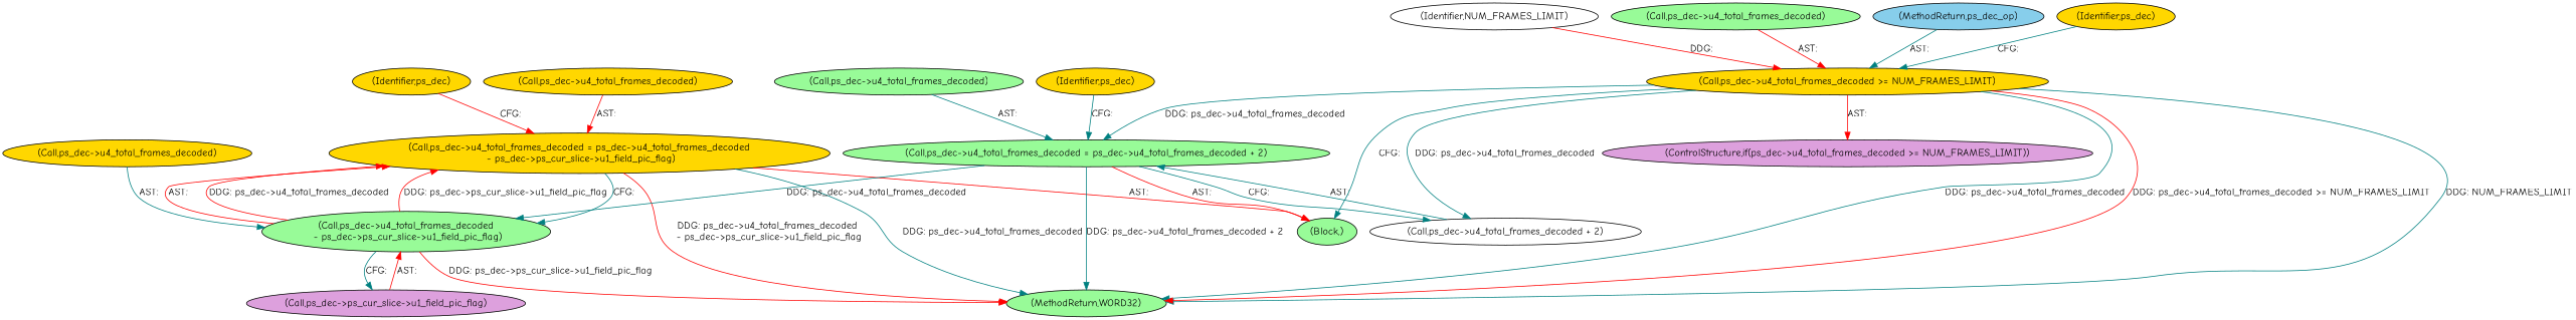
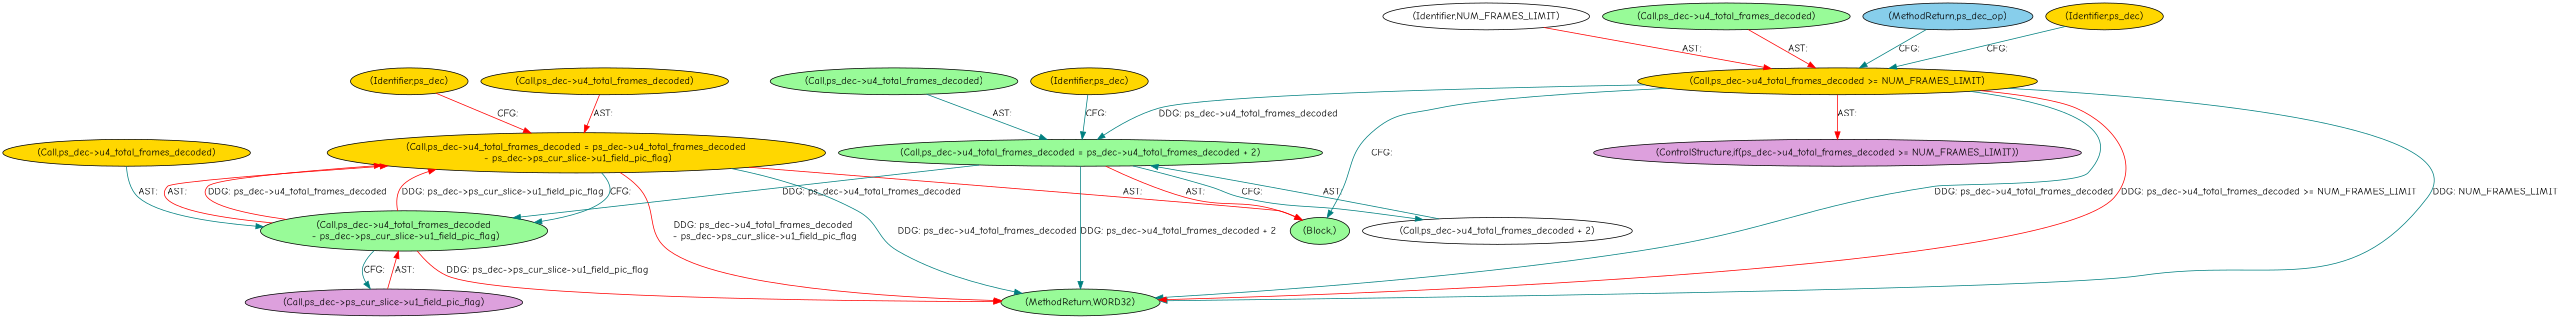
  digraph {
    fontname="Comic Neue"
    node [fillcolor=gold fontname="Comic Neue" style=filled]
    edge [color=teal fontname="Comic Neue"]
    n1 [label="(Call,ps_dec->u4_total_frames_decoded = ps_dec->u4_total_frames_decoded\n - ps_dec->ps_cur_slice->u1_field_pic_flag)"]
    n2 [fillcolor=palegreen label="(Call,ps_dec->u4_total_frames_decoded\n - ps_dec->ps_cur_slice->u1_field_pic_flag)"]
    n3 [fillcolor=palegreen label="(Block,)"]
    n4 [fillcolor=palegreen label="(MethodReturn,WORD32)"]
    n5 [fillcolor=plum label="(Call,ps_dec->ps_cur_slice->u1_field_pic_flag)"]
    n6 [fillcolor=palegreen label="(Call,ps_dec->u4_total_frames_decoded = ps_dec->u4_total_frames_decoded + 2)"]
    n7 [fillcolor=white label="(Call,ps_dec->u4_total_frames_decoded + 2)"]
    n8 [label="(Call,ps_dec->u4_total_frames_decoded >= NUM_FRAMES_LIMIT)"]
    n9 [fillcolor=plum label="(ControlStructure,if(ps_dec->u4_total_frames_decoded >= NUM_FRAMES_LIMIT))"]
    n10 [fillcolor=white label="(Identifier,NUM_FRAMES_LIMIT)"]
    n11 [fillcolor=palegreen label="(Call,ps_dec->u4_total_frames_decoded)"]
    n12 [fillcolor=palegreen label="(Call,ps_dec->u4_total_frames_decoded)"]
    n13 [label="(Call,ps_dec->u4_total_frames_decoded)"]
    n14 [label="(Identifier,ps_dec)"]
    n15 [fillcolor=skyblue label="(MethodReturn,ps_dec_op)"]
    n16 [label="(Call,ps_dec->u4_total_frames_decoded)"]
    n17 [label="(Identifier,ps_dec)"]
    n18 [label="(Identifier,ps_dec)"]
    n1 -> n2 [label="CFG: "]
    n1 -> n3 [color=red label="AST: "]
    n1 -> n4 [color=red label="DDG: ps_dec->u4_total_frames_decoded\n - ps_dec->ps_cur_slice->u1_field_pic_flag"]
    n1 -> n4 [label="DDG: ps_dec->u4_total_frames_decoded"]
    n2 -> n1 [color=red label="AST: "]
    n2 -> n1 [color=red label="DDG: ps_dec->u4_total_frames_decoded"]
    n2 -> n1 [color=red label="DDG: ps_dec->ps_cur_slice->u1_field_pic_flag"]
    n2 -> n4 [color=red label="DDG: ps_dec->ps_cur_slice->u1_field_pic_flag"]
    n2 -> n5 [label="CFG: "]
    n5 -> n2 [color=red label="AST: "]
    n6 -> n2 [label="DDG: ps_dec->u4_total_frames_decoded"]
    n6 -> n3 [color=red label="AST: "]
    n6 -> n4 [label="DDG: ps_dec->u4_total_frames_decoded + 2"]
    n6 -> n7 [label="CFG: "]
    n7 -> n6 [label="AST: "]
    n8 -> n3 [label="CFG: "]
    n8 -> n4 [label="DDG: NUM_FRAMES_LIMIT"]
    n8 -> n4 [label="DDG: ps_dec->u4_total_frames_decoded"]
    n8 -> n4 [color=red label="DDG: ps_dec->u4_total_frames_decoded >= NUM_FRAMES_LIMIT"]
    n8 -> n6 [label="DDG: ps_dec->u4_total_frames_decoded"]
-   n8 -> n7 [label="DDG: ps_dec->u4_total_frames_decoded"]
    n8 -> n9 [color=red label="AST: "]
-   n10 -> n8 [color=red label="DDG: "]
+   n10 -> n8 [color=red label="AST: "]
    n11 -> n6 [label="AST: "]
    n12 -> n8 [color=red label="AST: "]
    n13 -> n1 [color=red label="AST: "]
    n14 -> n6 [label="CFG: "]
-   n15 -> n8 [label="AST: "]
+   n15 -> n8 [label="CFG: "]
    n16 -> n2 [label="AST: "]
    n17 -> n1 [color=red label="CFG: "]
    n18 -> n8 [label="CFG: "]
  }
